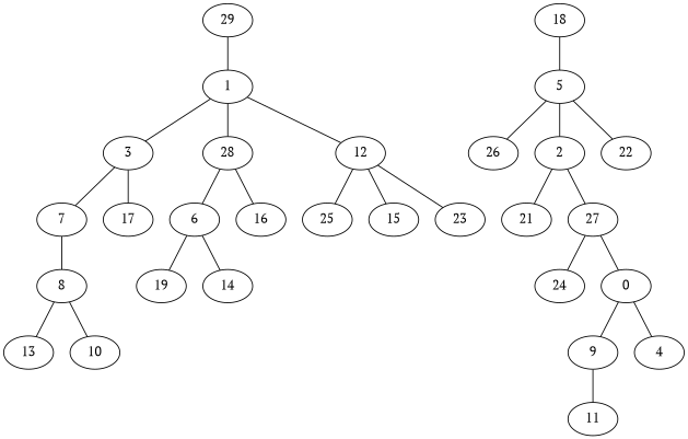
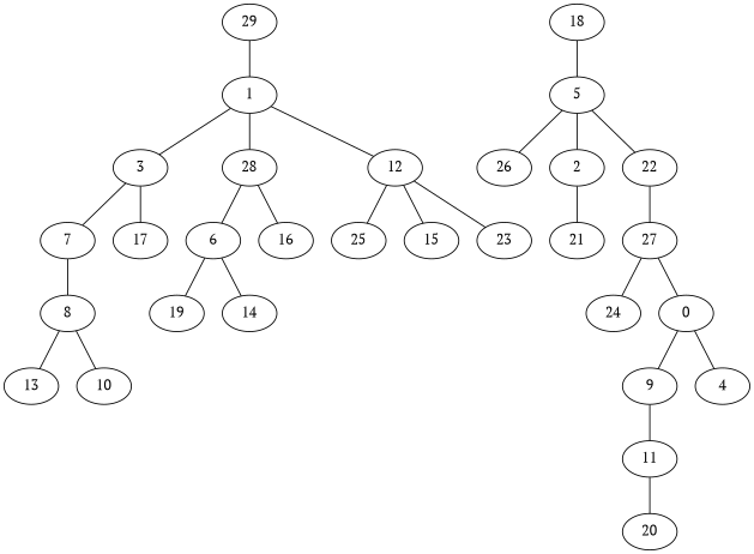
  graph {
    fontname="PT Serif"
    node [fontname="PT Serif"]
    edge [fontname="PT Serif"]
    6
    19
    14
    5
    26
    2
    22
    21
    27
    7
    8
    13
    10
    3
    17
    29
    1
    28
    12
    16
    18
    25
    15
    23
    24
    0
    9
    4
    11
+   20
    6 -- 19
    6 -- 14
    5 -- 26
    5 -- 2
    5 -- 22
    2 -- 21
-   2 -- 27
+   22 -- 27
    27 -- 24
    27 -- 0
    7 -- 8
    8 -- 13
    8 -- 10
    3 -- 7
    3 -- 17
    29 -- 1
    1 -- 3
    1 -- 28
    1 -- 12
    28 -- 6
    28 -- 16
    12 -- 25
    12 -- 15
    12 -- 23
    18 -- 5
    0 -- 9
    0 -- 4
    9 -- 11
+   11 -- 20
  }
